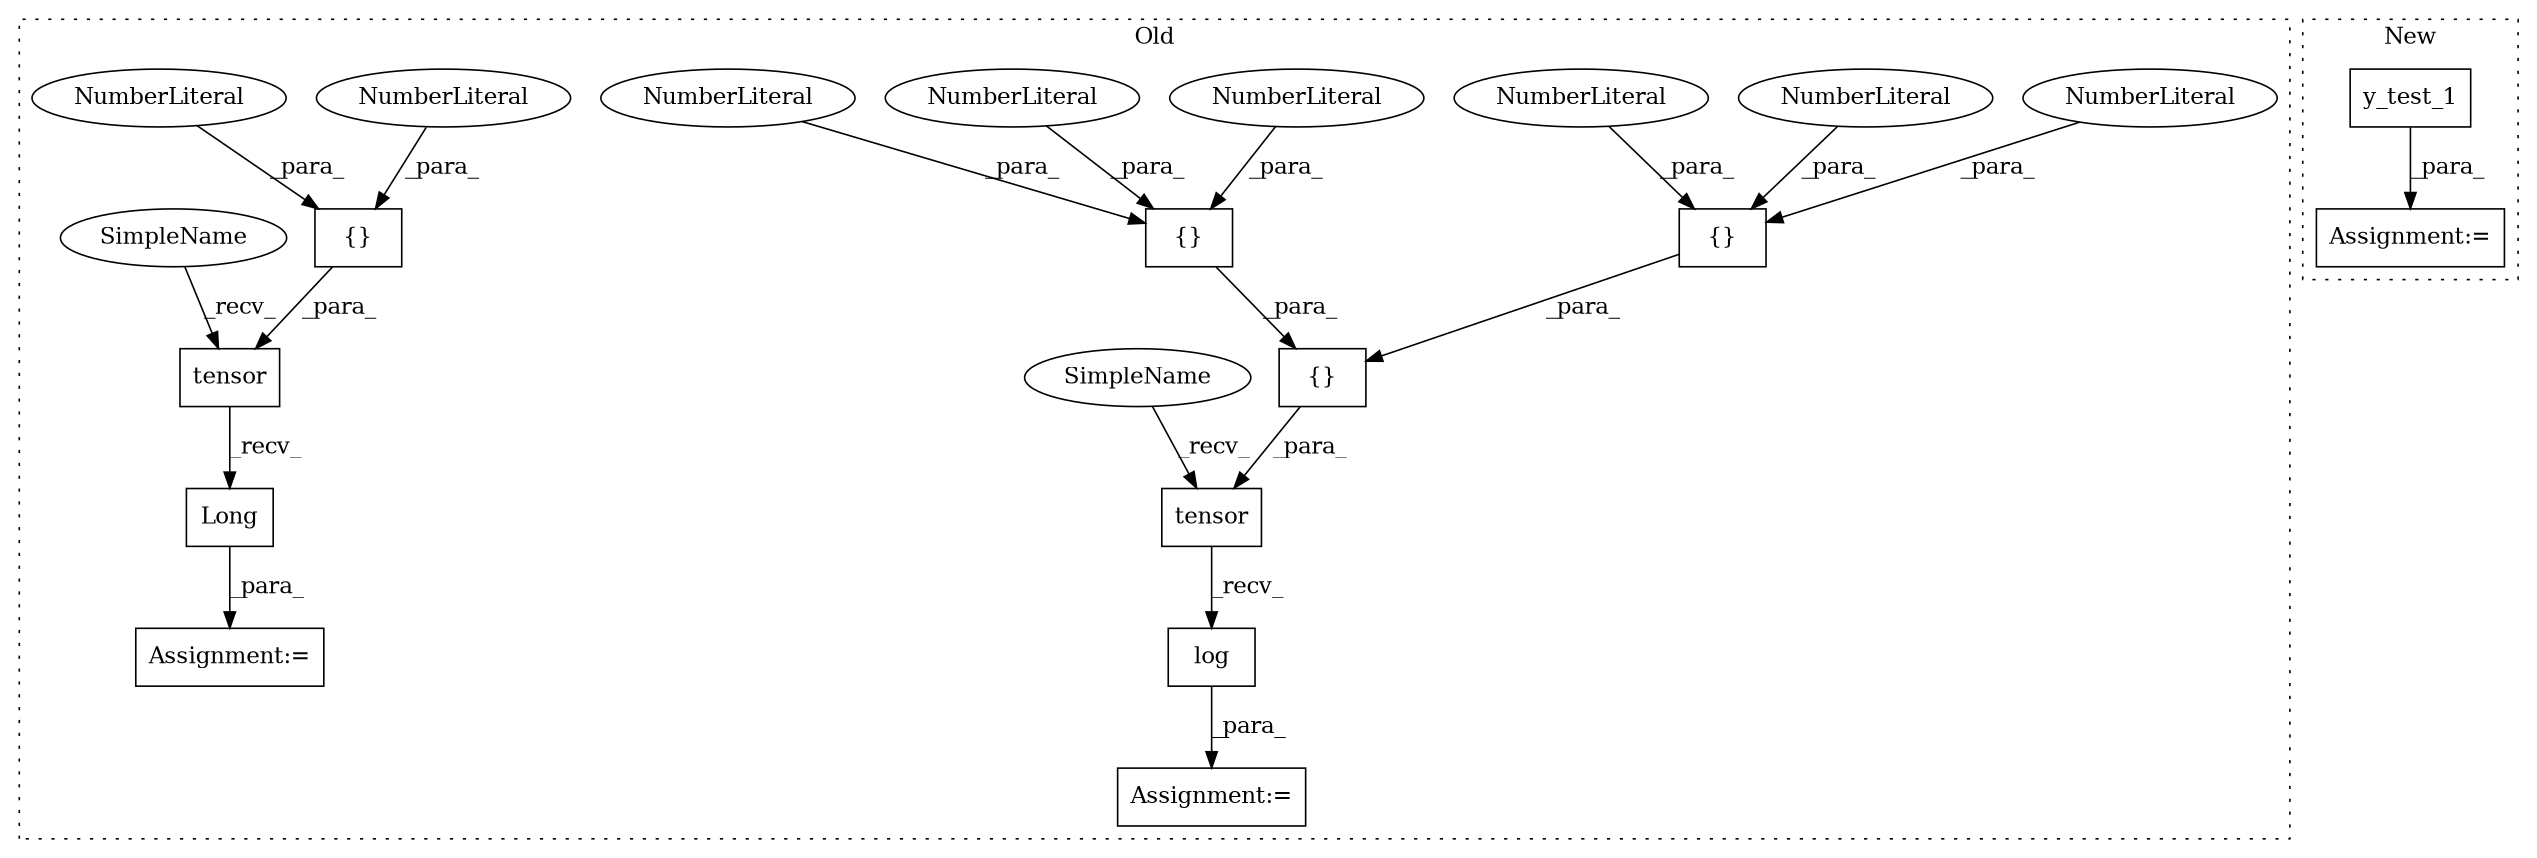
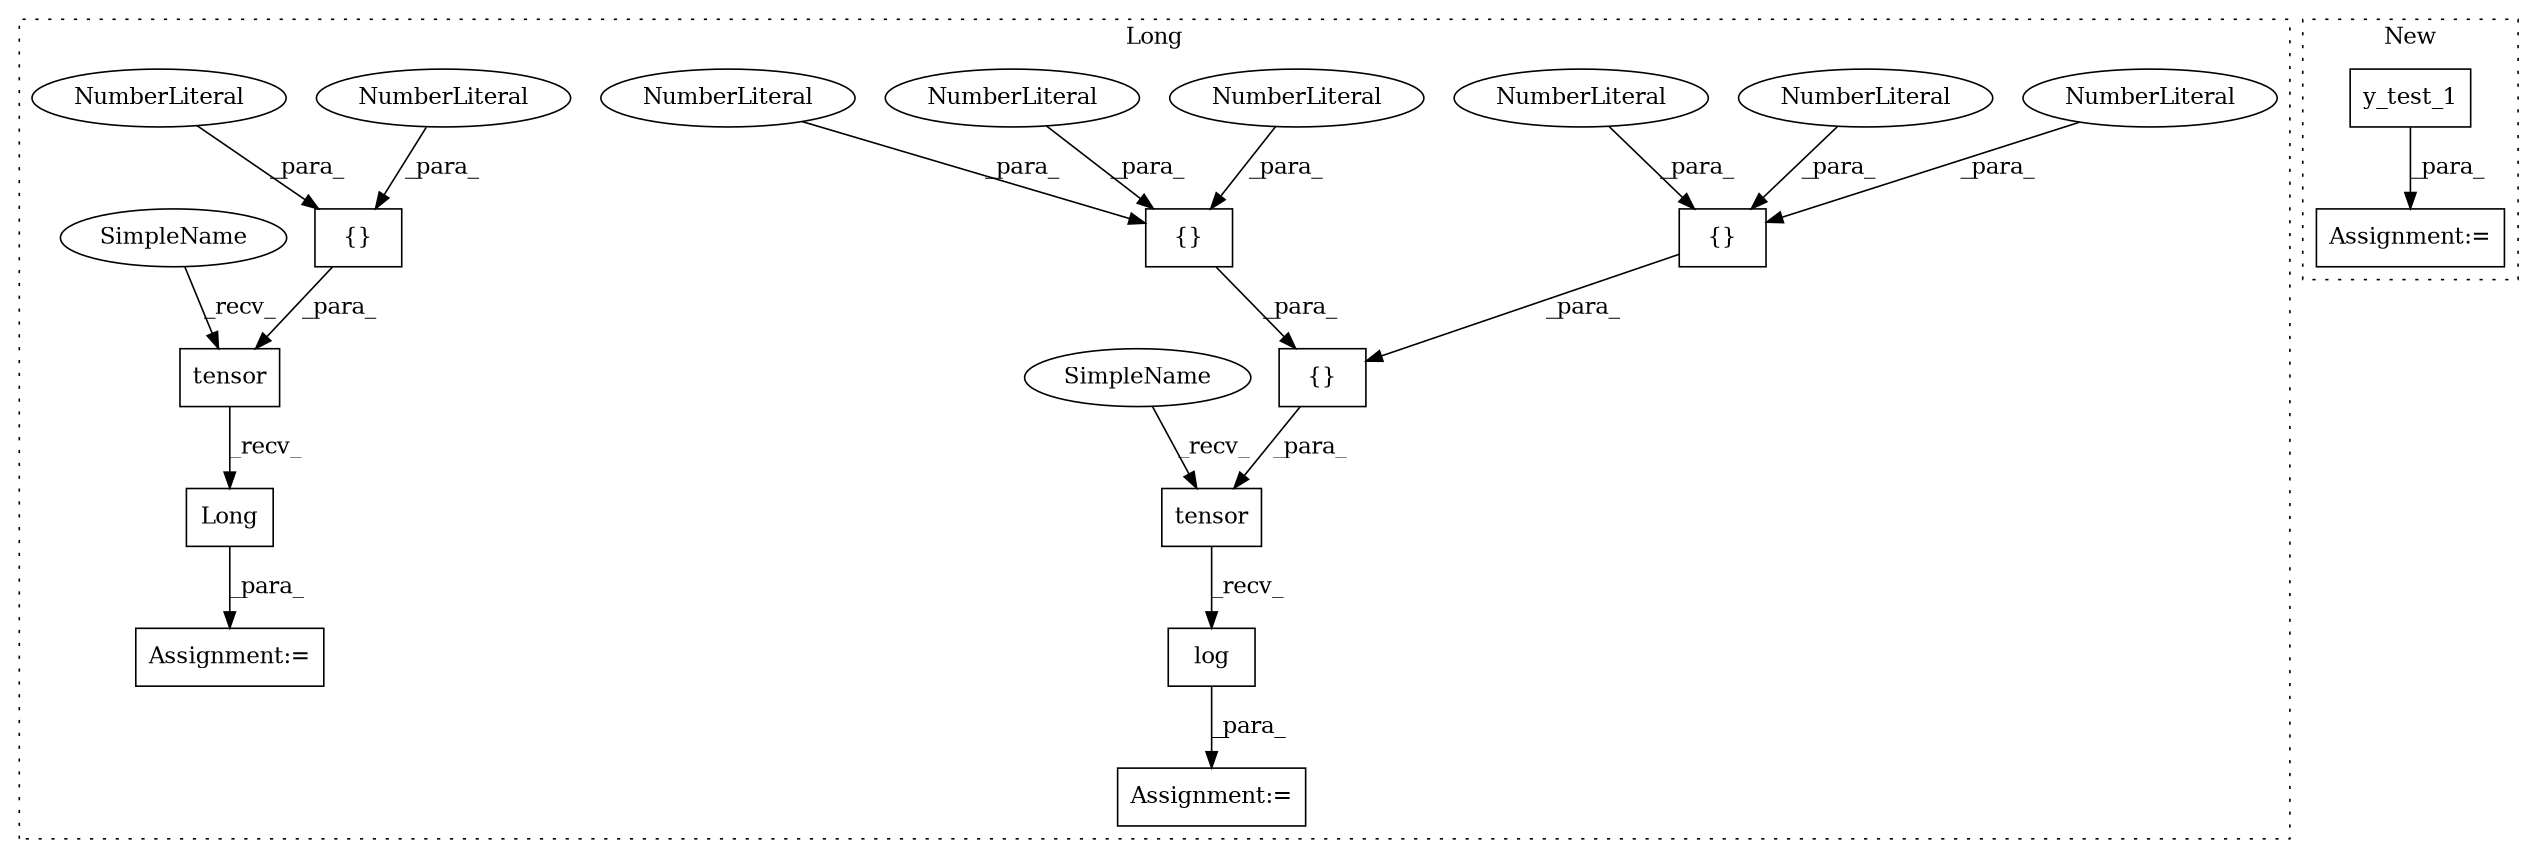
  digraph {
    node [a=34 l=3 shape=box]
    n1 [a=4 l="1,1" label="{}" s="2872,2884"]
    n2 [label=NumberLiteral s=2873 shape=ellipse]
    n3 [label=NumberLiteral s=2881 shape=ellipse]
    n4 [label=NumberLiteral s=2877 shape=ellipse]
    n5 [a=4 l="1,1" label="{}" s="2871,2899"]
    n6 [a=32 l=5 label=log s=2902]
    n7 [a=4 l="1,1" label="{}" s="2886,2898"]
    n8 [label=NumberLiteral s=2887 shape=ellipse]
    n9 [label=NumberLiteral s=2895 shape=ellipse]
    n10 [label=NumberLiteral s=2891 shape=ellipse]
    n11 [a=32 l="7,1" label=tensor s="2851,2900"]
    n12 [a=32 l="7,1" label=tensor s="2921,2942"]
    n13 [a=4 l="1,1" label="{}" s="2937,2941"]
    n14 [l=1 label=NumberLiteral s=2940 shape=ellipse]
    n15 [l=1 label=NumberLiteral s=2938 shape=ellipse]
    n16 [a=7 l=1 label="Assignment:=" s=2914]
    n17 [a=7 l=1 label="Assignment:=" s=2844]
    n18 [a=32 l=6 label=Long s=2944]
    n19 [a=42 l=5 label=SimpleName s=2845 shape=ellipse]
    n20 [a=42 l=5 label=SimpleName s=2915 shape=ellipse]
    n21 [a=32 l=10 label=y_test_1 s=3792]
    n22 [a=7 l=2 label="Assignment:=" s=3790]
    subgraph cluster_1 {
-     label=Old
+     label=Long
      style=dotted
      n1
      n2
      n3
      n4
      n5
      n6
      n7
      n8
      n9
      n10
      n11
      n12
      n13
      n14
      n15
      n16
      n17
      n18
      n19
      n20
    }
    subgraph cluster_2 {
      label=New
      style=dotted
      n21
      n22
    }
    n1 -> n5 [label=_para_]
    n2 -> n1 [label=_para_]
    n3 -> n1 [label=_para_]
    n4 -> n1 [label=_para_]
    n5 -> n11 [label=_para_]
    n6 -> n17 [label=_para_]
    n7 -> n5 [label=_para_]
    n8 -> n7 [label=_para_]
    n9 -> n7 [label=_para_]
    n10 -> n7 [label=_para_]
    n11 -> n6 [label=_recv_]
    n12 -> n18 [label=_recv_]
    n13 -> n12 [label=_para_]
    n14 -> n13 [label=_para_]
    n15 -> n13 [label=_para_]
    n18 -> n16 [label=_para_]
    n19 -> n11 [label=_recv_]
    n20 -> n12 [label=_recv_]
    n21 -> n22 [label=_para_]
  }
